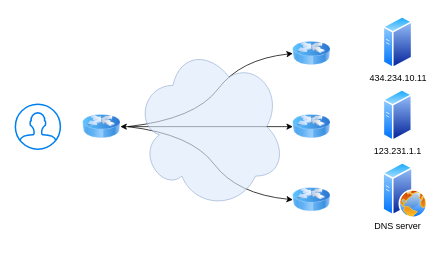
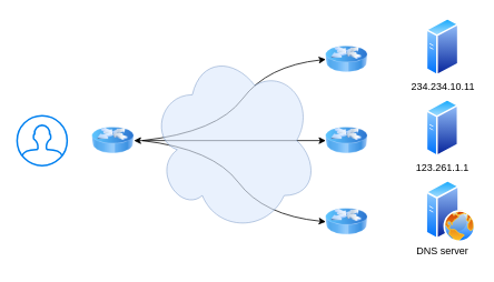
  <mxCell id="0" />
  <mxCell id="1" parent="0" />
  <mxCell id="2" value="" style="aspect=fixed;perimeter=ellipsePerimeter;html=1;align=center;shadow=0;dashed=0;spacingTop=3;image;image=img/lib/active_directory/generic_server.svg;" vertex="1" parent="1"><mxGeometry x="510.2" y="118" width="39.2" height="70" as="geometry" /></mxCell>
- <mxCell id="3" value="123.231.1.1" style="text;html=1;strokeColor=none;fillColor=none;align=center;verticalAlign=middle;whiteSpace=wrap;rounded=0;" vertex="1" parent="1"><mxGeometry x="490" y="185.5" width="80" height="30" as="geometry" /></mxCell>
+ <mxCell id="3" value="123.261.1.1" style="text;html=1;strokeColor=none;fillColor=none;align=center;verticalAlign=middle;whiteSpace=wrap;rounded=0;" vertex="1" parent="1"><mxGeometry x="490" y="185.5" width="80" height="30" as="geometry" /></mxCell>
  <mxCell id="4" value="" style="aspect=fixed;perimeter=ellipsePerimeter;html=1;align=center;shadow=0;dashed=0;spacingTop=3;image;image=img/lib/active_directory/web_server.svg;" vertex="1" parent="1"><mxGeometry x="509.8" y="215.5" width="60" height="75" as="geometry" /></mxCell>
  <mxCell id="5" value="DNS server" style="text;html=1;strokeColor=none;fillColor=none;align=center;verticalAlign=middle;whiteSpace=wrap;rounded=0;" vertex="1" parent="1"><mxGeometry x="490" y="285.5" width="80" height="30" as="geometry" /></mxCell>
  <mxCell id="6" value="" style="html=1;verticalLabelPosition=bottom;align=center;labelBackgroundColor=#ffffff;verticalAlign=top;strokeWidth=2;strokeColor=#0080F0;shadow=0;dashed=0;shape=mxgraph.ios7.icons.user;" vertex="1" parent="1"><mxGeometry x="20" y="138" width="60" height="60" as="geometry" /></mxCell>
  <mxCell id="7" value="" style="aspect=fixed;perimeter=ellipsePerimeter;html=1;align=center;shadow=0;dashed=0;spacingTop=3;image;image=img/lib/active_directory/generic_server.svg;" vertex="1" parent="1"><mxGeometry x="510.2" y="20.5" width="39.6" height="70.71" as="geometry" /></mxCell>
- <mxCell id="8" value="&amp;nbsp;434.234.10.11" style="text;html=1;strokeColor=none;fillColor=none;align=center;verticalAlign=middle;whiteSpace=wrap;rounded=0;" vertex="1" parent="1"><mxGeometry x="489.4" y="88" width="80" height="30" as="geometry" /></mxCell>
+ <mxCell id="8" value="&amp;nbsp;234.234.10.11" style="text;html=1;strokeColor=none;fillColor=none;align=center;verticalAlign=middle;whiteSpace=wrap;rounded=0;" vertex="1" parent="1"><mxGeometry x="489.4" y="88" width="80" height="30" as="geometry" /></mxCell>
  <mxCell id="9" value="" style="image;html=1;image=img/lib/clip_art/networking/Router_Icon_128x128.png" vertex="1" parent="1"><mxGeometry x="110" y="133" width="50" height="70" as="geometry" /></mxCell>
  <mxCell id="10" value="" style="image;html=1;image=img/lib/clip_art/networking/Router_Icon_128x128.png" vertex="1" parent="1"><mxGeometry x="390" y="35.5" width="50" height="70" as="geometry" /></mxCell>
  <mxCell id="11" value="" style="image;html=1;image=img/lib/clip_art/networking/Router_Icon_128x128.png" vertex="1" parent="1"><mxGeometry x="390" y="133" width="50" height="70" as="geometry" /></mxCell>
  <mxCell id="12" value="" style="image;html=1;image=img/lib/clip_art/networking/Router_Icon_128x128.png" vertex="1" parent="1"><mxGeometry x="390" y="230.5" width="50" height="70" as="geometry" /></mxCell>
  <mxCell id="13" value="" style="curved=1;endArrow=classic;html=1;rounded=0;entryX=0;entryY=0.5;entryDx=0;entryDy=0;" edge="1" parent="1" target="10"><mxGeometry width="50" height="50" relative="1" as="geometry"><mxPoint x="170" y="168" as="sourcePoint" /><mxPoint x="190" y="48" as="targetPoint" /><Array as="points"><mxPoint x="260" y="158" /><mxPoint x="320" y="78" /></Array></mxGeometry></mxCell>
  <mxCell id="14" value="" style="curved=1;endArrow=classic;html=1;rounded=0;entryX=0;entryY=0.5;entryDx=0;entryDy=0;" edge="1" parent="1" target="12"><mxGeometry width="50" height="50" relative="1" as="geometry"><mxPoint x="170" y="168" as="sourcePoint" /><mxPoint x="385" y="265.5" as="targetPoint" /><Array as="points"><mxPoint x="255" y="178" /><mxPoint x="315" y="258" /></Array></mxGeometry></mxCell>
  <mxCell id="15" value="" style="endArrow=classic;startArrow=classic;html=1;rounded=0;entryX=0;entryY=0.5;entryDx=0;entryDy=0;exitX=1;exitY=0.5;exitDx=0;exitDy=0;" edge="1" parent="1" source="9" target="11"><mxGeometry width="50" height="50" relative="1" as="geometry"><mxPoint x="310" y="203" as="sourcePoint" /><mxPoint x="360" y="153" as="targetPoint" /></mxGeometry></mxCell>
  <mxCell id="16" value="" style="ellipse;shape=cloud;whiteSpace=wrap;html=1;opacity=60;fillColor=#dae8fc;strokeColor=#6c8ebf;" vertex="1" parent="1"><mxGeometry x="180" y="58" width="200" height="220" as="geometry" /></mxCell>
